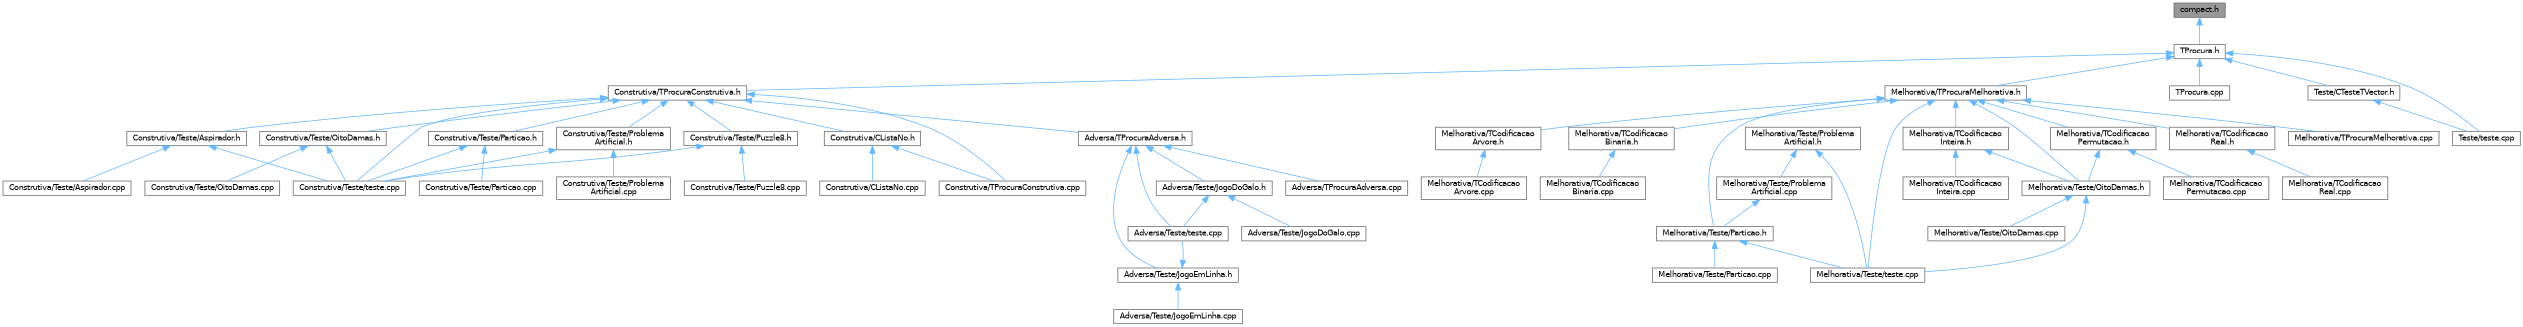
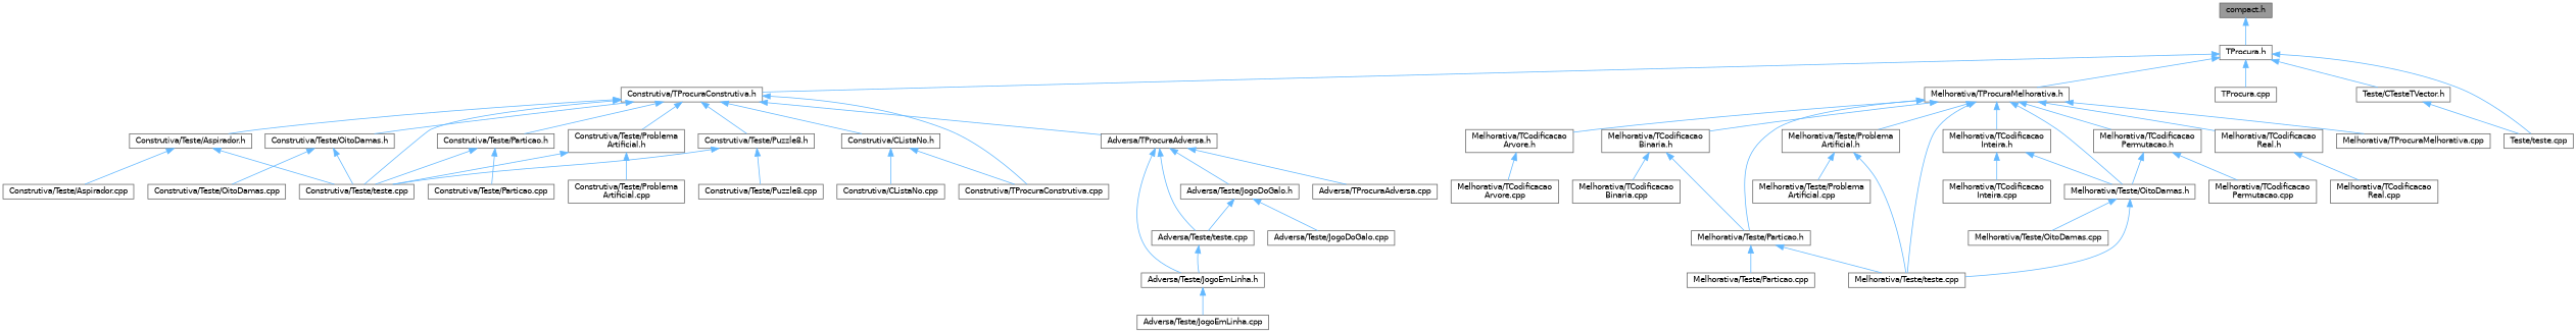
  digraph {
    node [color=grey40 fillcolor=white fontname=Helvetica fontsize=10 shape=box style=filled]
    edge [color=steelblue1 dir=back fontname=Helvetica fontsize=10 labelfontname=Helvetica labelfontsize=10 style=solid]
    n1 [color=gray40 fillcolor=grey60 fontcolor=black height=0.2 label="compact.h" width=0.4]
    n2 [height=0.2 label="TProcura.h" width=0.4]
    n3 [height=0.2 label="Construtiva/TProcuraConstrutiva.h" width=0.4]
    n4 [height=0.2 label="Melhorativa/TProcuraMelhorativa.h" width=0.4]
    n5 [height=0.2 label="TProcura.cpp" width=0.4]
    n6 [height=0.2 label="Teste/CTesteTVector.h" width=0.4]
    n7 [height=0.2 label="Teste/teste.cpp" width=0.4]
    n8 [height=0.2 label="Adversa/TProcuraAdversa.h" width=0.4]
    n9 [height=0.2 label="Construtiva/CListaNo.h" width=0.4]
    n10 [height=0.2 label="Construtiva/TProcuraConstrutiva.cpp" width=0.4]
    n11 [height=0.2 label="Construtiva/Teste/Aspirador.h" width=0.4]
    n12 [height=0.2 label="Construtiva/Teste/teste.cpp" width=0.4]
    n13 [height=0.2 label="Construtiva/Teste/OitoDamas.h" width=0.4]
    n14 [height=0.2 label="Construtiva/Teste/Particao.h" width=0.4]
    n15 [height=0.2 label="Construtiva/Teste/Problema\lArtificial.h" width=0.4]
    n16 [height=0.2 label="Construtiva/Teste/Puzzle8.h" width=0.4]
    n17 [height=0.2 label="Melhorativa/TCodificacao\lArvore.h" width=0.4]
    n18 [height=0.2 label="Melhorativa/TCodificacao\lBinaria.h" width=0.4]
    n19 [height=0.2 label="Melhorativa/Teste/Particao.h" width=0.4]
    n20 [height=0.2 label="Melhorativa/Teste/teste.cpp" width=0.4]
    n21 [height=0.2 label="Melhorativa/TCodificacao\lInteira.h" width=0.4]
    n22 [height=0.2 label="Melhorativa/Teste/OitoDamas.h" width=0.4]
    n23 [height=0.2 label="Melhorativa/TCodificacao\lPermutacao.h" width=0.4]
    n24 [height=0.2 label="Melhorativa/TCodificacao\lReal.h" width=0.4]
    n25 [height=0.2 label="Melhorativa/TProcuraMelhorativa.cpp" width=0.4]
    n26 [height=0.2 label="Melhorativa/Teste/Problema\lArtificial.h" width=0.4]
    n27 [height=0.2 label="Adversa/TProcuraAdversa.cpp" width=0.4]
    n28 [height=0.2 label="Adversa/Teste/JogoDoGalo.h" width=0.4]
    n29 [height=0.2 label="Adversa/Teste/teste.cpp" width=0.4]
    n30 [height=0.2 label="Adversa/Teste/JogoEmLinha.h" width=0.4]
    n31 [height=0.2 label="Construtiva/CListaNo.cpp" width=0.4]
    n32 [height=0.2 label="Construtiva/Teste/Aspirador.cpp" width=0.4]
    n33 [height=0.2 label="Construtiva/Teste/OitoDamas.cpp" width=0.4]
    n34 [height=0.2 label="Construtiva/Teste/Particao.cpp" width=0.4]
    n35 [height=0.2 label="Construtiva/Teste/Problema\lArtificial.cpp" width=0.4]
    n36 [height=0.2 label="Construtiva/Teste/Puzzle8.cpp" width=0.4]
    n37 [height=0.2 label="Adversa/Teste/JogoDoGalo.cpp" width=0.4]
    n38 [height=0.2 label="Adversa/Teste/JogoEmLinha.cpp" width=0.4]
    n39 [height=0.2 label="Melhorativa/TCodificacao\lArvore.cpp" width=0.4]
    n40 [height=0.2 label="Melhorativa/TCodificacao\lBinaria.cpp" width=0.4]
    n41 [height=0.2 label="Melhorativa/Teste/Particao.cpp" width=0.4]
    n42 [height=0.2 label="Melhorativa/TCodificacao\lInteira.cpp" width=0.4]
    n43 [height=0.2 label="Melhorativa/Teste/OitoDamas.cpp" width=0.4]
    n44 [height=0.2 label="Melhorativa/TCodificacao\lPermutacao.cpp" width=0.4]
    n45 [height=0.2 label="Melhorativa/TCodificacao\lReal.cpp" width=0.4]
    n46 [height=0.2 label="Melhorativa/Teste/Problema\lArtificial.cpp" width=0.4]
    n1 -> n2
    n2 -> n3
    n2 -> n4
    n2 -> n5
    n2 -> n6
    n2 -> n7
    n3 -> n8
    n3 -> n9
    n3 -> n10
    n3 -> n11
    n3 -> n12
    n3 -> n13
    n3 -> n14
    n3 -> n15
    n3 -> n16
    n4 -> n17
    n4 -> n18
    n4 -> n19
    n4 -> n20
    n4 -> n21
    n4 -> n22
    n4 -> n23
    n4 -> n24
    n4 -> n25
+   n4 -> n26
    n6 -> n7
    n8 -> n27
    n8 -> n28
    n8 -> n29
    n8 -> n30
    n9 -> n10
    n9 -> n31
    n11 -> n12
    n11 -> n32
    n13 -> n12
    n13 -> n33
    n14 -> n12
    n14 -> n34
    n15 -> n12
    n15 -> n35
    n16 -> n12
    n16 -> n36
    n17 -> n39
-   n46 -> n19
+   n18 -> n19
    n18 -> n40
    n19 -> n20
    n19 -> n41
    n21 -> n22
    n21 -> n42
    n22 -> n20
    n22 -> n43
    n23 -> n22
    n23 -> n44
    n24 -> n45
    n26 -> n20
    n26 -> n46
    n28 -> n29
    n28 -> n37
-   n30 -> n29
+   n29 -> n30
    n30 -> n38
  }
